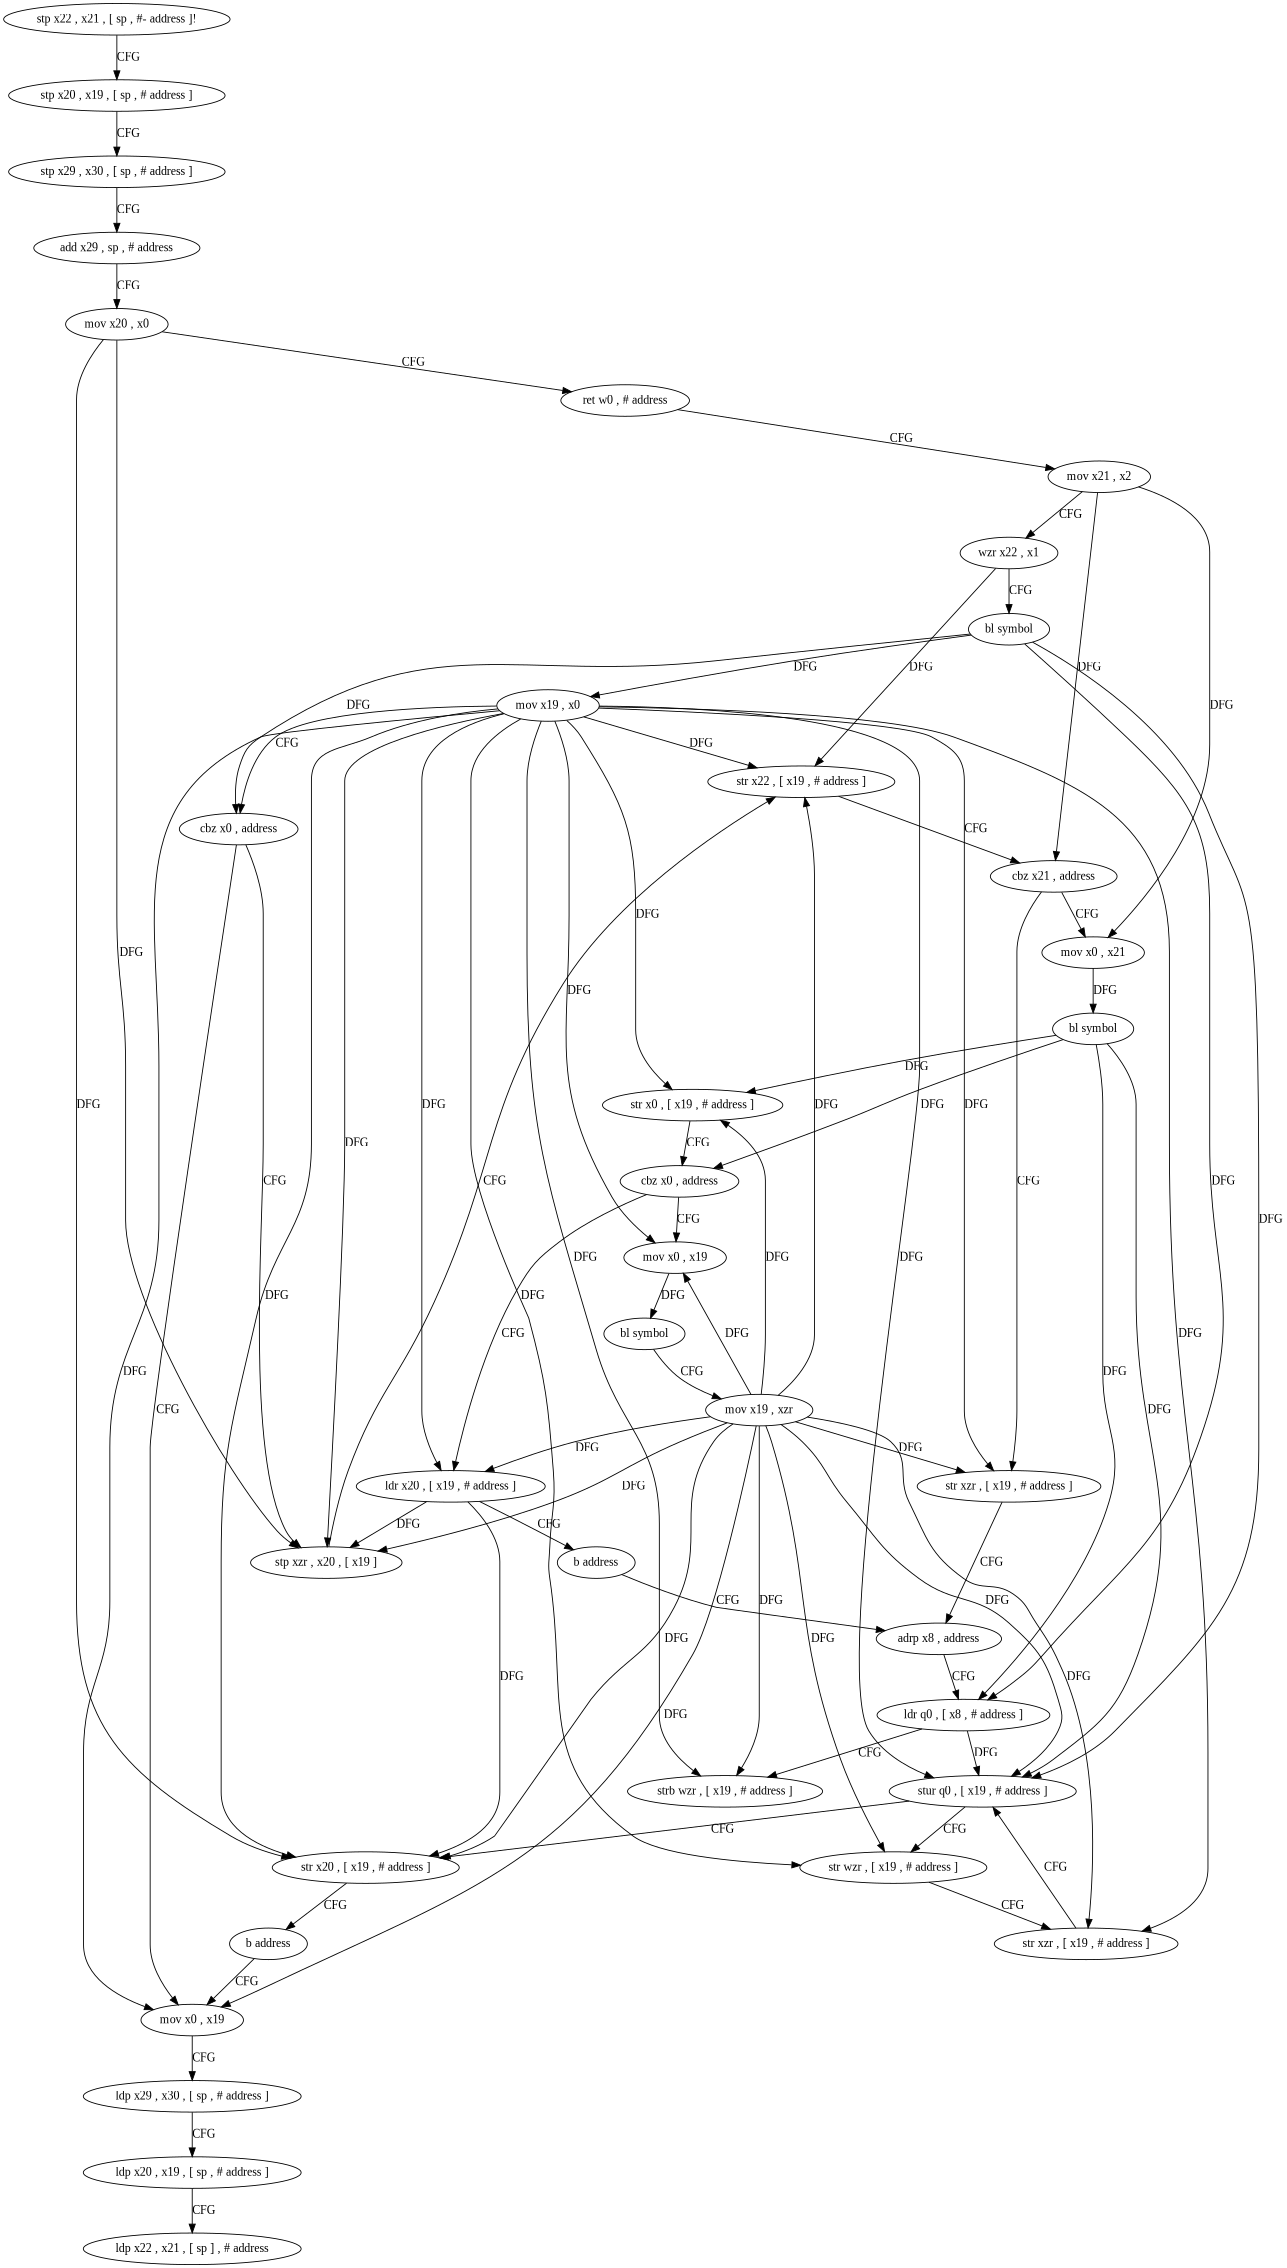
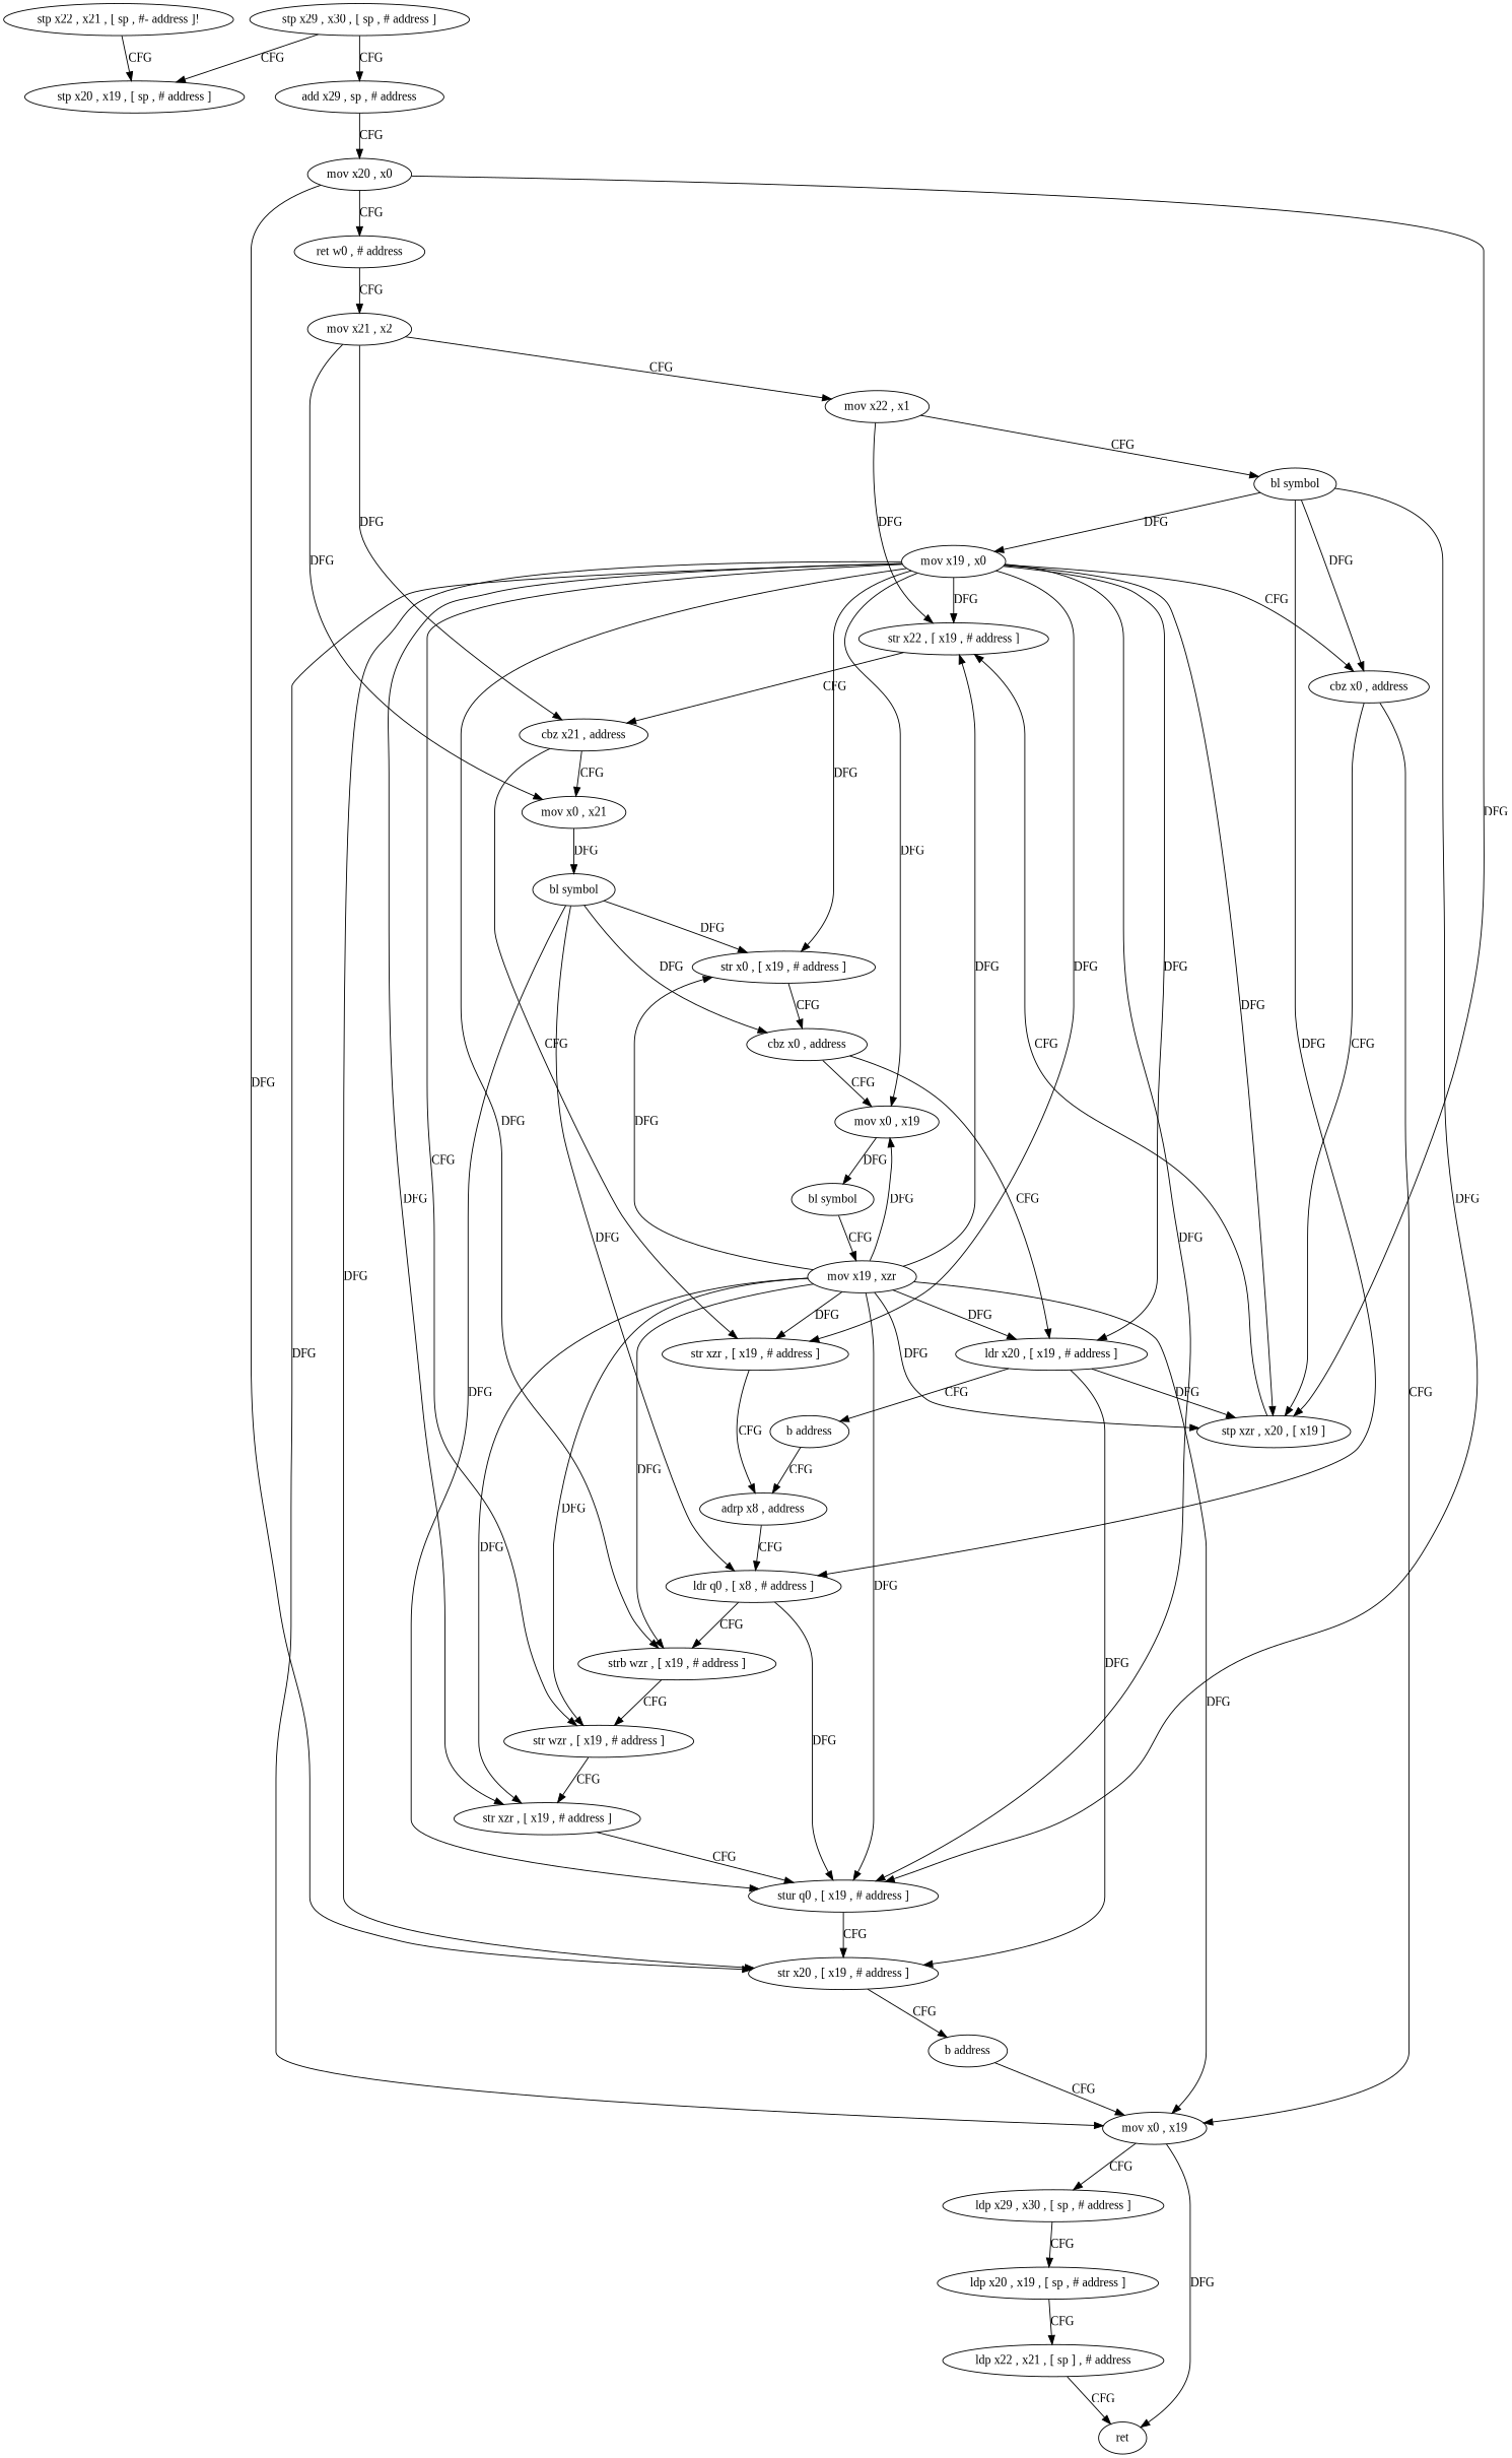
  digraph {
    fontname="Liberation Serif"
    node [fontname="Liberation Serif"]
    edge [fontname="Liberation Serif"]
    n1 [label="stp x22 , x21 , [ sp , #- address ]!"]
    n2 [label="stp x20 , x19 , [ sp , # address ]"]
    n3 [label="stp x29 , x30 , [ sp , # address ]"]
    n4 [label="add x29 , sp , # address"]
    n5 [label="mov x20 , x0"]
    n6 [label="ret w0 , # address"]
    n7 [label="stp xzr , x20 , [ x19 ]"]
    n8 [label="str x20 , [ x19 , # address ]"]
    n9 [label="mov x21 , x2"]
    n10 [label="str x22 , [ x19 , # address ]"]
    n11 [label="b address"]
-   n12 [label="wzr x22 , x1"]
+   n12 [label="mov x22 , x1"]
    n13 [label="cbz x21 , address"]
    n14 [label="mov x0 , x21"]
    n15 [label="bl symbol"]
    n16 [label="str xzr , [ x19 , # address ]"]
    n17 [label="bl symbol"]
    n18 [label="mov x19 , x0"]
    n19 [label="cbz x0 , address"]
    n20 [label="ldr q0 , [ x8 , # address ]"]
    n21 [label="stur q0 , [ x19 , # address ]"]
    n22 [label="mov x0 , x19"]
    n23 [label="str x0 , [ x19 , # address ]"]
    n24 [label="mov x0 , x19"]
    n25 [label="ldr x20 , [ x19 , # address ]"]
    n26 [label="strb wzr , [ x19 , # address ]"]
    n27 [label="str wzr , [ x19 , # address ]"]
    n28 [label="str xzr , [ x19 , # address ]"]
    n29 [label="ldp x29 , x30 , [ sp , # address ]"]
+   n30 [label=ret]
    n31 [label="adrp x8 , address"]
    n32 [label="cbz x0 , address"]
    n33 [label="bl symbol"]
    n34 [label="b address"]
    n35 [label="ldp x20 , x19 , [ sp , # address ]"]
    n36 [label="ldp x22 , x21 , [ sp ] , # address"]
    n37 [label="mov x19 , xzr"]
    n1 -> n2 [label=CFG]
-   n2 -> n3 [label=CFG]
+   n3 -> n2 [label=CFG]
    n3 -> n4 [label=CFG]
    n4 -> n5 [label=CFG]
    n5 -> n6 [label=CFG]
    n5 -> n7 [label=DFG]
    n5 -> n8 [label=DFG]
    n6 -> n9 [label=CFG]
    n7 -> n10 [label=CFG]
    n8 -> n11 [label=CFG]
    n9 -> n12 [label=CFG]
    n9 -> n13 [label=DFG]
    n9 -> n14 [label=DFG]
    n10 -> n13 [label=CFG]
    n11 -> n22 [label=CFG]
    n12 -> n10 [label=DFG]
    n12 -> n15 [label=CFG]
    n13 -> n14 [label=CFG]
    n13 -> n16 [label=CFG]
    n14 -> n17 [label=DFG]
    n15 -> n18 [label=DFG]
    n15 -> n19 [label=DFG]
    n15 -> n20 [label=DFG]
    n15 -> n21 [label=DFG]
    n16 -> n31 [label=CFG]
    n17 -> n20 [label=DFG]
    n17 -> n21 [label=DFG]
    n17 -> n23 [label=DFG]
    n17 -> n32 [label=DFG]
    n18 -> n7 [label=DFG]
    n18 -> n8 [label=DFG]
    n18 -> n10 [label=DFG]
    n18 -> n16 [label=DFG]
    n18 -> n19 [label=CFG]
    n18 -> n21 [label=DFG]
    n18 -> n22 [label=DFG]
    n18 -> n23 [label=DFG]
    n18 -> n24 [label=DFG]
    n18 -> n25 [label=DFG]
    n18 -> n26 [label=DFG]
-   n18 -> n27 [label=DFG]
+   n18 -> n27 [label=CFG]
    n18 -> n28 [label=DFG]
    n19 -> n7 [label=CFG]
    n19 -> n22 [label=CFG]
    n20 -> n21 [label=DFG]
    n20 -> n26 [label=CFG]
    n21 -> n8 [label=CFG]
    n22 -> n29 [label=CFG]
+   n22 -> n30 [label=DFG]
    n23 -> n32 [label=CFG]
    n24 -> n33 [label=DFG]
    n25 -> n7 [label=DFG]
    n25 -> n8 [label=DFG]
    n25 -> n34 [label=CFG]
-   n21 -> n27 [label=CFG]
+   n26 -> n27 [label=CFG]
    n27 -> n28 [label=CFG]
    n28 -> n21 [label=CFG]
    n29 -> n35 [label=CFG]
    n31 -> n20 [label=CFG]
    n32 -> n24 [label=CFG]
    n32 -> n25 [label=CFG]
    n33 -> n37 [label=CFG]
    n34 -> n31 [label=CFG]
    n35 -> n36 [label=CFG]
+   n36 -> n30 [label=CFG]
    n37 -> n7 [label=DFG]
-   n37 -> n8 [label=DFG]
    n37 -> n10 [label=DFG]
    n37 -> n16 [label=DFG]
    n37 -> n21 [label=DFG]
    n37 -> n22 [label=DFG]
    n37 -> n23 [label=DFG]
    n37 -> n24 [label=DFG]
    n37 -> n25 [label=DFG]
    n37 -> n26 [label=DFG]
    n37 -> n27 [label=DFG]
    n37 -> n28 [label=DFG]
  }
